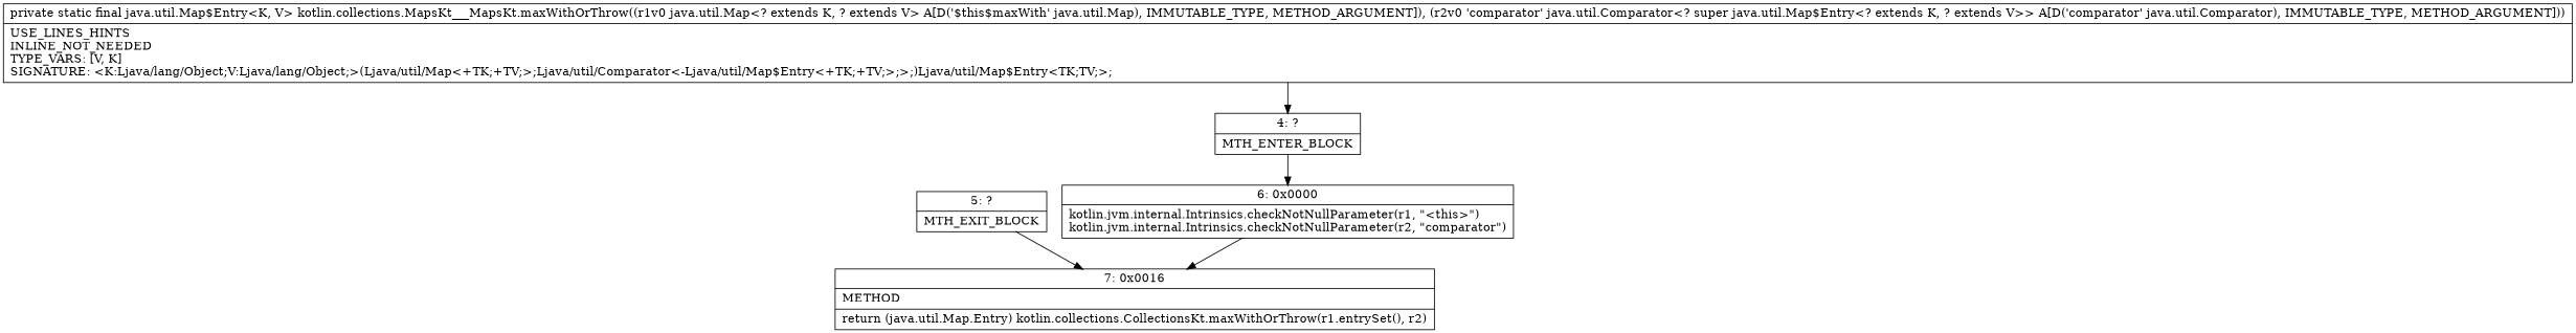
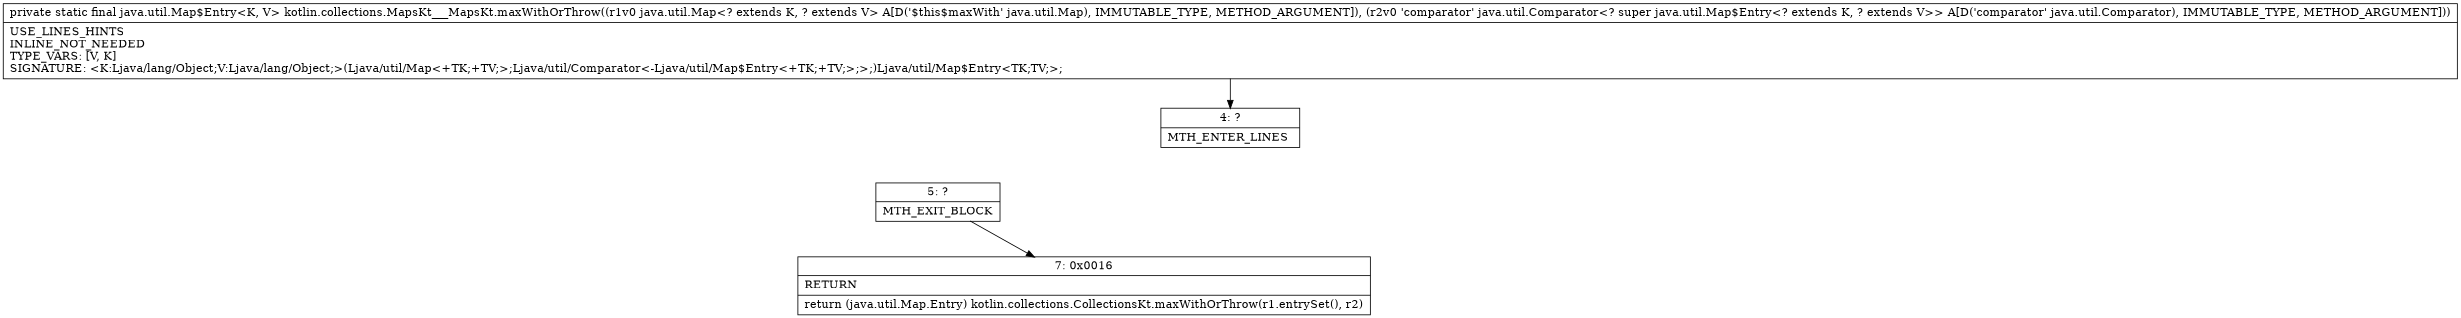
  digraph {
    node [shape=record]
-   n1 [label="{4\:\ ?|MTH_ENTER_BLOCK\l}"]
-   n2 [label="{6\:\ 0x0000|kotlin.jvm.internal.Intrinsics.checkNotNullParameter(r1, \"\<this\>\")\lkotlin.jvm.internal.Intrinsics.checkNotNullParameter(r2, \"comparator\")\l}"]
-   n3 [label="{7\:\ 0x0016|METHOD\l|return (java.util.Map.Entry) kotlin.collections.CollectionsKt.maxWithOrThrow(r1.entrySet(), r2)\l}"]
+   n1 [label="{4\:\ ?|MTH_ENTER_LINES\l}"]
+   n3 [label="{7\:\ 0x0016|RETURN\l|return (java.util.Map.Entry) kotlin.collections.CollectionsKt.maxWithOrThrow(r1.entrySet(), r2)\l}"]
    n4 [label="{5\:\ ?|MTH_EXIT_BLOCK\l}"]
    n5 [label="{private static final java.util.Map$Entry\<K, V\> kotlin.collections.MapsKt___MapsKt.maxWithOrThrow((r1v0 java.util.Map\<? extends K, ? extends V\> A[D('$this$maxWith' java.util.Map), IMMUTABLE_TYPE, METHOD_ARGUMENT]), (r2v0 'comparator' java.util.Comparator\<? super java.util.Map$Entry\<? extends K, ? extends V\>\> A[D('comparator' java.util.Comparator), IMMUTABLE_TYPE, METHOD_ARGUMENT]))  | USE_LINES_HINTS\lINLINE_NOT_NEEDED\lTYPE_VARS: [V, K]\lSIGNATURE: \<K:Ljava\/lang\/Object;V:Ljava\/lang\/Object;\>(Ljava\/util\/Map\<+TK;+TV;\>;Ljava\/util\/Comparator\<\-Ljava\/util\/Map$Entry\<+TK;+TV;\>;\>;)Ljava\/util\/Map$Entry\<TK;TV;\>;\l}"]
-   n1 -> n2
-   n2 -> n3
    n4 -> n3
    n5 -> n1
  }
